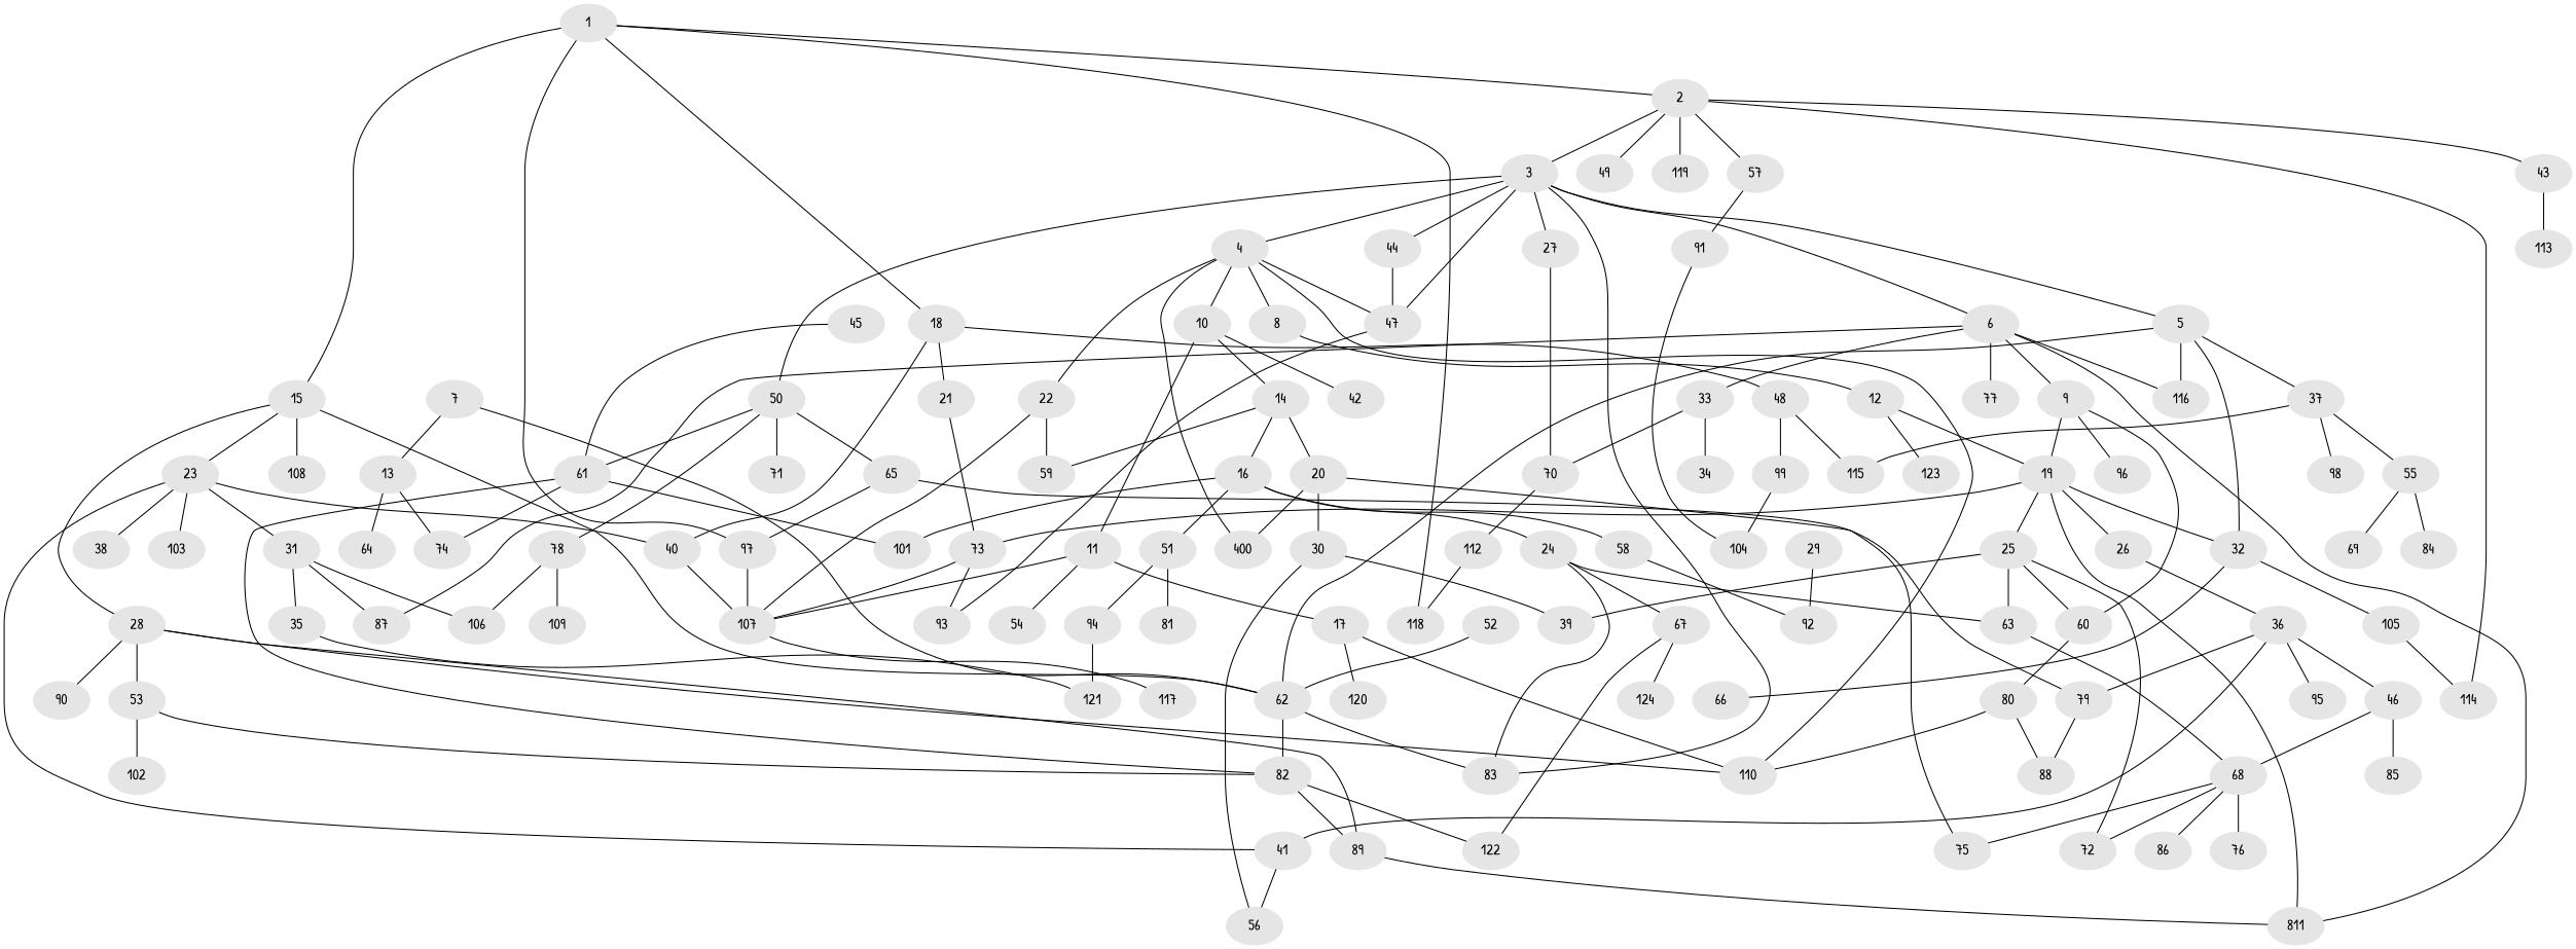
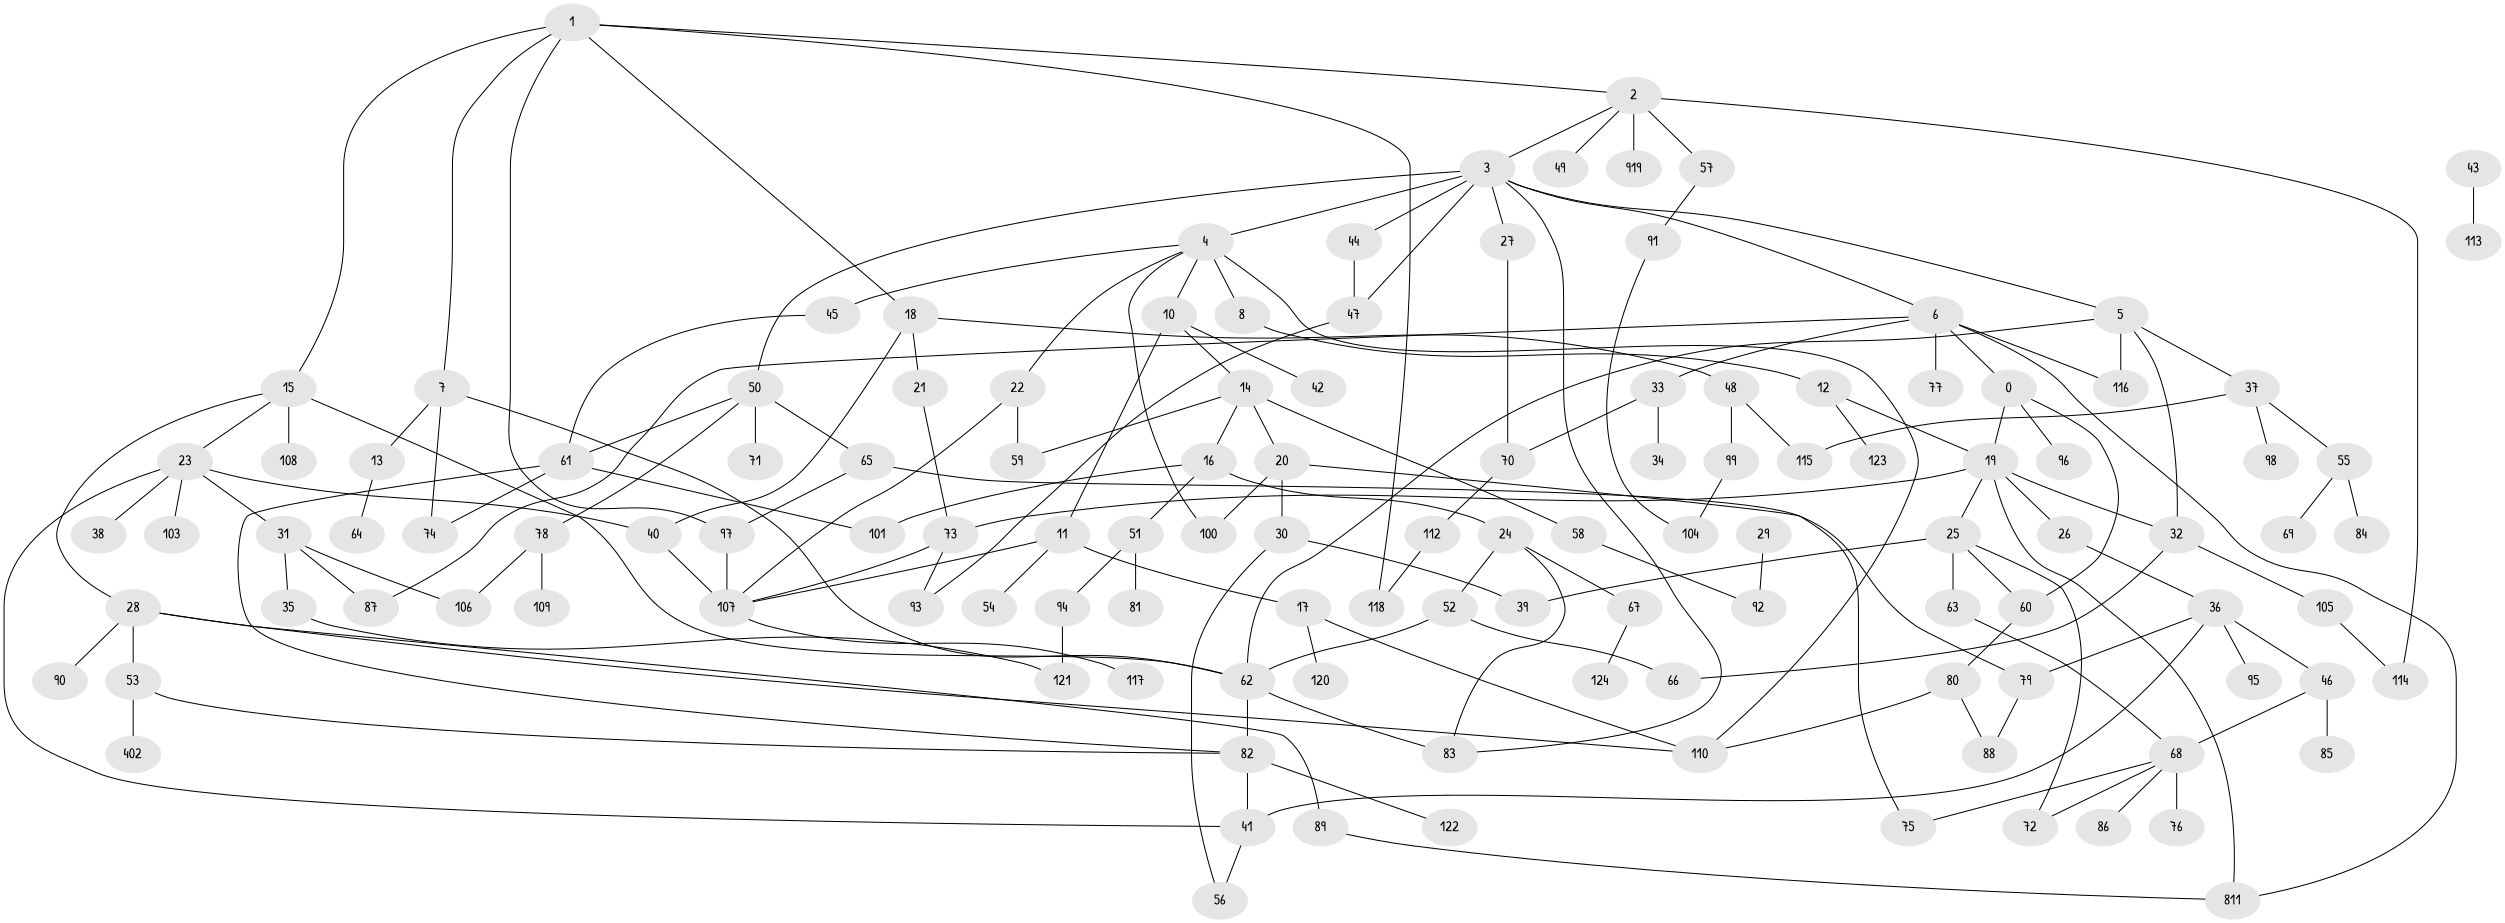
  graph {
    fontname="Patrick Hand"
    node [color=gray90 fontname="Patrick Hand" style=filled]
    edge [fontname="Patrick Hand"]
    1
    2
    7
    15
    18
    97
    118
    3
    43
    49
    57
    114
-   119
+   119 [label=919]
    62
    13
    74
    23
    28
    108
    21
    40
    48
    107
    4
    5
    6
    27
    44
    47
    50
    83
    113
    91
    8
    10
    22
    45
-   100 [label=400]
+   100
    110
    32
    37
    116
-   9
+   9 [label=0]
    33
    77
    87
    n47 [label=811]
    70
    93
    61
    65
    71
    78
    12
    11
    14
    42
    59
    29
    92
    66
    105
    55
    98
    115
    82
    19
    60
    96
    34
    64
    123
    25
    26
    73
    80
    17
    54
    16
    20
    120
    117
    24
    51
    58
    101
    30
    75
    31
    38
    41
    103
    53
    89
    90
    52
    67
    81
    94
    99
    39
    63
    72
    36
    56
    106
    35
    122
    124
    68
    46
    79
    95
    112
-   102
+   102 [label=402]
    121
    85
    88
    69
    84
    76
    86
    104
    109
    1 -- 2
+   1 -- 7
    1 -- 15
    1 -- 18
    1 -- 97
    1 -- 118
    2 -- 3
-   2 -- 43
    2 -- 49
    2 -- 57
    2 -- 114
    2 -- 119
    7 -- 62
    7 -- 13
-   13 -- 74
+   7 -- 74
    15 -- 62
    15 -- 23
    15 -- 28
    15 -- 108
    18 -- 21
    18 -- 40
    18 -- 48
    97 -- 107
    3 -- 4
    3 -- 5
    3 -- 6
    3 -- 27
    3 -- 44
    3 -- 47
    3 -- 50
    3 -- 83
    43 -- 113
    57 -- 91
    62 -- 83
    62 -- 82
    13 -- 64
    23 -- 40
    23 -- 31
    23 -- 38
    23 -- 41
    23 -- 103
    28 -- 110
    28 -- 53
    28 -- 89
    28 -- 90
    21 -- 73
    40 -- 107
    48 -- 115
    48 -- 99
    107 -- 117
    4 -- 8
    4 -- 10
    4 -- 22
-   4 -- 47
+   4 -- 45
    4 -- 100
    4 -- 110
    5 -- 62
    5 -- 32
    5 -- 37
    5 -- 116
    6 -- 116
    6 -- 9
    6 -- 33
    6 -- 77
    6 -- 87
    6 -- n47
    27 -- 70
    44 -- 47
    47 -- 93
    50 -- 61
    50 -- 65
    50 -- 71
    50 -- 78
    91 -- 104
    8 -- 12
    10 -- 11
    10 -- 14
    10 -- 42
    22 -- 107
    22 -- 59
    45 -- 61
    32 -- 66
    32 -- 105
    37 -- 55
    37 -- 98
    37 -- 115
    9 -- 19
    9 -- 60
    9 -- 96
    33 -- 70
    33 -- 34
    70 -- 112
    61 -- 74
    61 -- 82
    61 -- 101
    65 -- 97
    65 -- 79
    78 -- 106
    78 -- 109
    12 -- 19
    12 -- 123
    11 -- 107
    11 -- 17
    11 -- 54
    14 -- 59
    14 -- 16
    14 -- 20
    29 -- 92
    105 -- 114
    55 -- 69
    55 -- 84
-   82 -- 89
+   82 -- 41
    82 -- 122
    19 -- 32
    19 -- n47
    19 -- 25
    19 -- 26
    19 -- 73
    60 -- 80
    25 -- 60
    25 -- 39
    25 -- 63
    25 -- 72
    26 -- 36
    73 -- 107
    73 -- 93
    80 -- 110
    80 -- 88
    17 -- 110
    17 -- 120
    16 -- 24
    16 -- 51
-   16 -- 58
+   14 -- 58
    16 -- 101
    20 -- 100
    20 -- 30
    20 -- 75
    24 -- 83
-   24 -- 63
+   24 -- 52
    24 -- 67
    51 -- 81
    51 -- 94
    58 -- 92
    30 -- 39
    30 -- 56
    31 -- 87
    31 -- 106
    31 -- 35
    41 -- 56
    53 -- 82
    53 -- 102
    89 -- n47
    52 -- 62
-   67 -- 122
+   52 -- 66
    67 -- 124
    94 -- 121
    99 -- 104
    63 -- 68
    36 -- 41
    36 -- 46
    36 -- 79
    36 -- 95
    35 -- 121
    68 -- 75
    68 -- 72
    68 -- 76
    68 -- 86
    46 -- 68
    46 -- 85
    79 -- 88
    112 -- 118
  }
